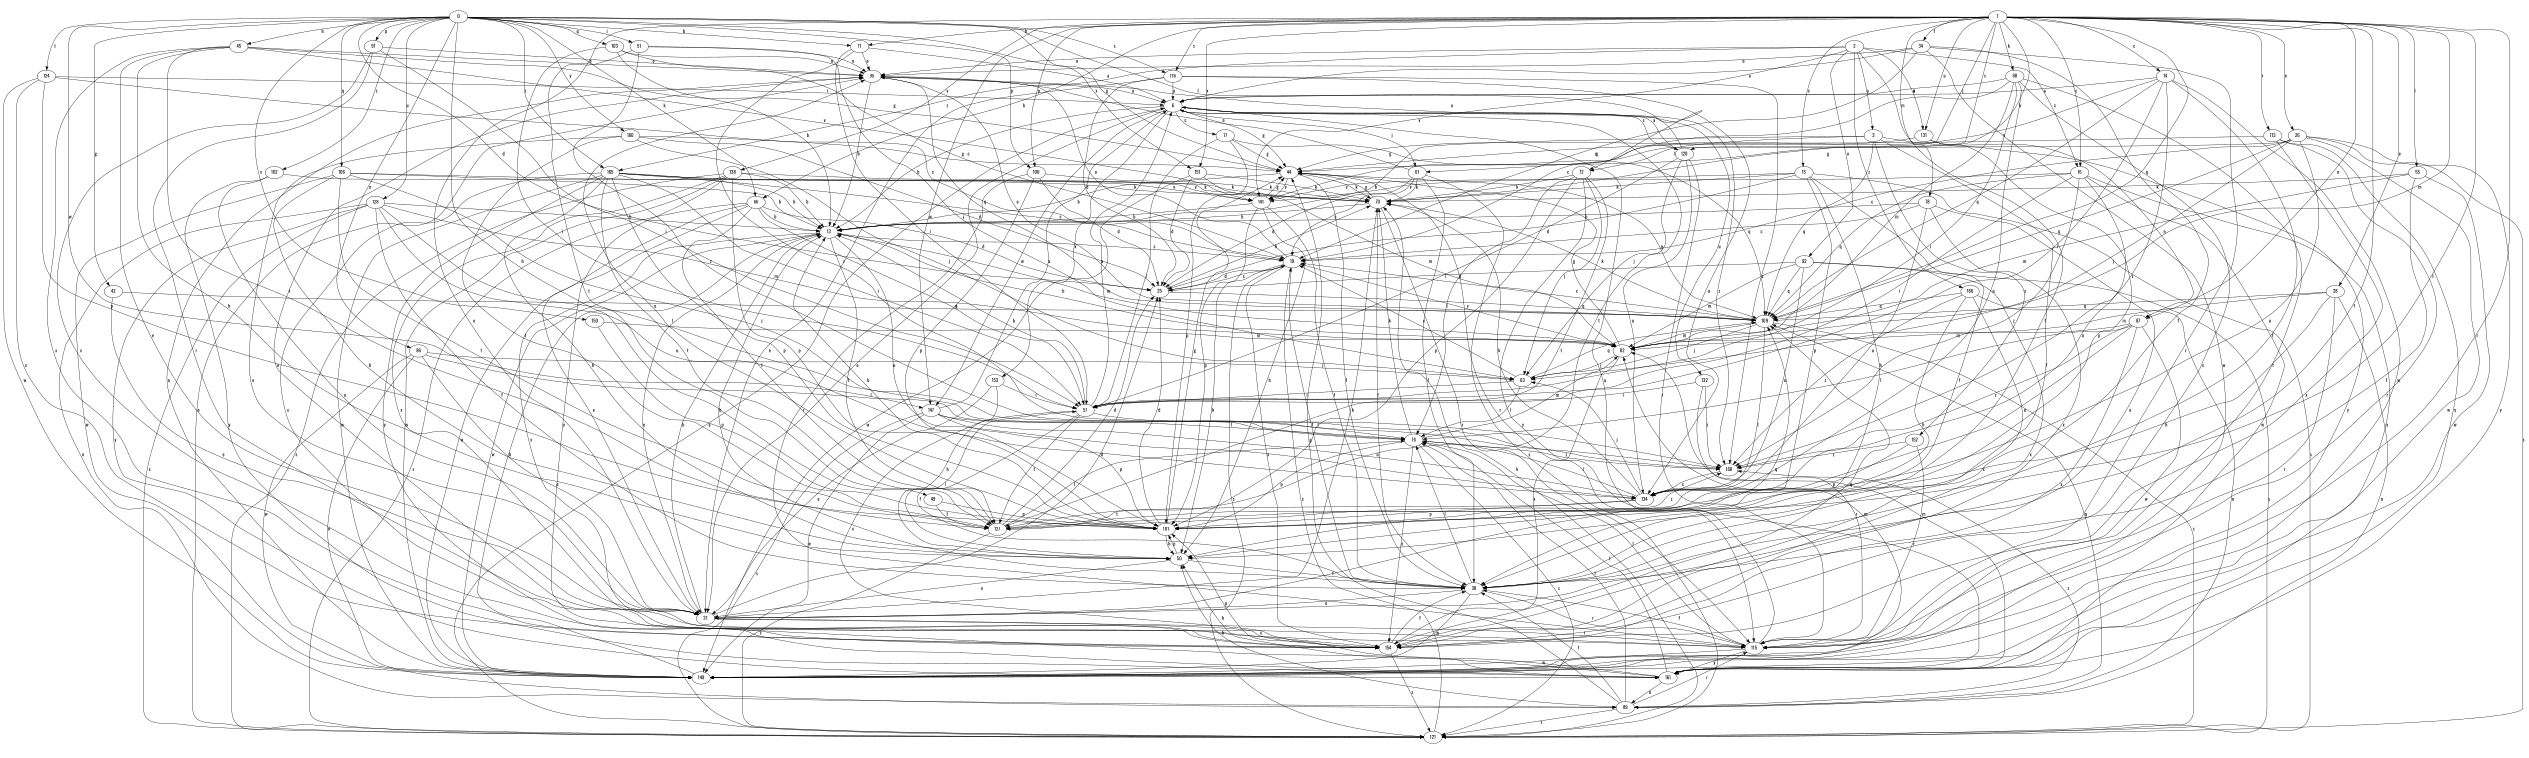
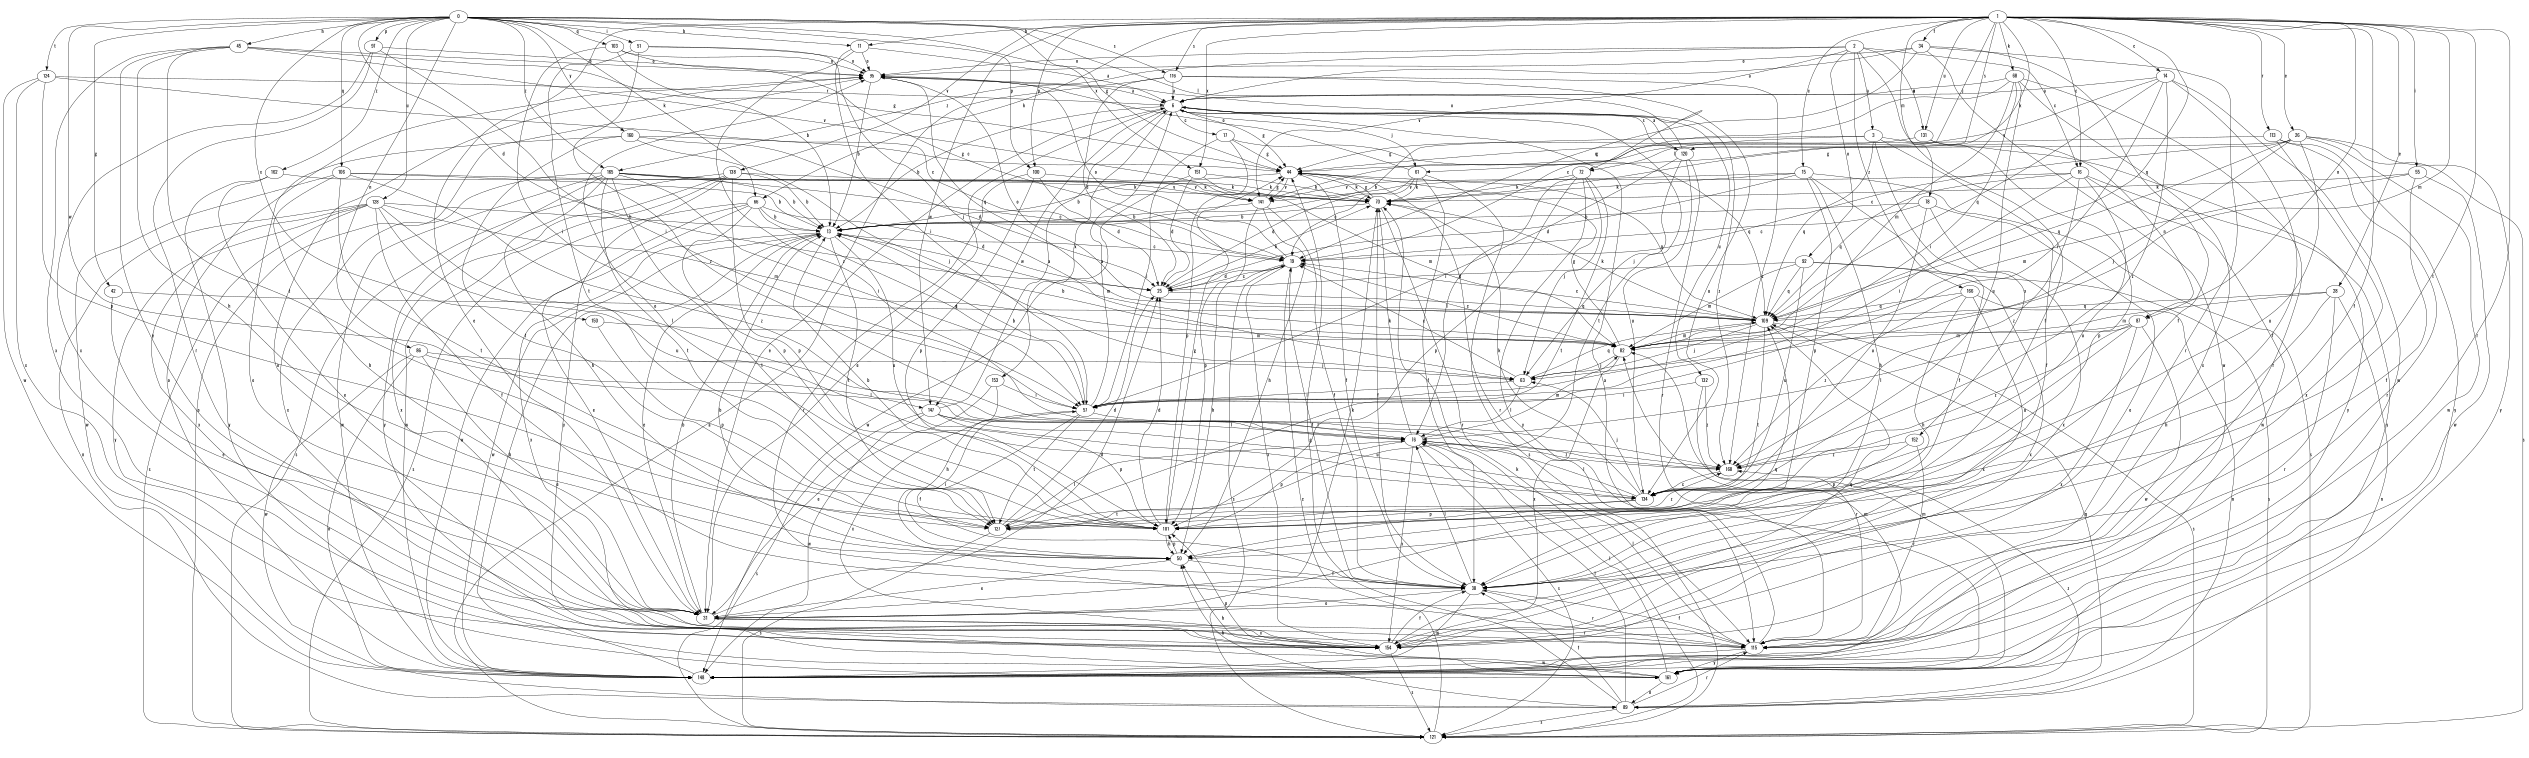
  strict digraph {
    fontname=Oswald
    node [fontname=Oswald]
    edge [fontname=Oswald]
    0
    11
    25
    42
    44
    45
-   49
    51
    66
    72
    86
    97
    100
    103
    106
    116
    124
    128
    147
    150
    151
    160
    162
    165
    95
    6
    168
    57
    70
    109
    19
    31
    38
    115
    141
    13
    127
    154
    50
    101
    63
    148
    121
    161
    76
    89
    134
    82
    1
    14
    15
    16
    26
    28
    34
    55
    61
    68
    78
    87
    113
    120
    131
    138
    2
    3
    92
    166
    152
    17
    132
    153
    0 -> 11 [label=b]
    0 -> 25 [label=d]
    0 -> 42 [label=g]
    0 -> 44 [label=g]
    0 -> 45 [label=h]
-   0 -> 49 [label=h]
    0 -> 51 [label=i]
    0 -> 66 [label=k]
    0 -> 72 [label=l]
    0 -> 86 [label=n]
    0 -> 97 [label=p]
    0 -> 100 [label=p]
    0 -> 103 [label=q]
    0 -> 106 [label=q]
    0 -> 116 [label=s]
    0 -> 124 [label=t]
    0 -> 128 [label=u]
    0 -> 147 [label=w]
    0 -> 150 [label=x]
    0 -> 151 [label=x]
    0 -> 160 [label=y]
    0 -> 162 [label=z]
    0 -> 165 [label=z]
    11 -> 95 [label=o]
    11 -> 6 [label=a]
    11 -> 168 [label=z]
    11 -> 57 [label=i]
    25 -> 70 [label=k]
    25 -> 109 [label=q]
    25 -> 19 [label=c]
    42 -> 109 [label=q]
    42 -> 31 [label=e]
    44 -> 70 [label=k]
    44 -> 109 [label=q]
    44 -> 38 [label=f]
    44 -> 115 [label=r]
    44 -> 141 [label=v]
    44 -> 13 [label=b]
    45 -> 44 [label=g]
    45 -> 95 [label=o]
    45 -> 31 [label=e]
    45 -> 141 [label=v]
    45 -> 127 [label=t]
    45 -> 154 [label=x]
    45 -> 50 [label=h]
-   49 -> 127 [label=t]
-   49 -> 101 [label=p]
    51 -> 95 [label=o]
    51 -> 168 [label=z]
    51 -> 127 [label=t]
    51 -> 63 [label=j]
    66 -> 25 [label=d]
    66 -> 57 [label=i]
    66 -> 31 [label=e]
    66 -> 13 [label=b]
    66 -> 127 [label=t]
    66 -> 148 [label=w]
    66 -> 121 [label=s]
    72 -> 70 [label=k]
    72 -> 127 [label=t]
    72 -> 101 [label=p]
    72 -> 63 [label=j]
    72 -> 161 [label=y]
    72 -> 76 [label=l]
    86 -> 31 [label=e]
    86 -> 63 [label=j]
    86 -> 148 [label=w]
    86 -> 76 [label=l]
    86 -> 89 [label=n]
    97 -> 95 [label=o]
    97 -> 57 [label=i]
    97 -> 115 [label=r]
    97 -> 154 [label=x]
    100 -> 25 [label=d]
    100 -> 70 [label=k]
    100 -> 115 [label=r]
    100 -> 101 [label=p]
    103 -> 95 [label=o]
    103 -> 57 [label=i]
    103 -> 19 [label=c]
    103 -> 13 [label=b]
    106 -> 168 [label=z]
    106 -> 70 [label=k]
    106 -> 13 [label=b]
    106 -> 127 [label=t]
    106 -> 50 [label=h]
    106 -> 148 [label=w]
    116 -> 25 [label=d]
    116 -> 6 [label=a]
    116 -> 168 [label=z]
    116 -> 31 [label=e]
    116 -> 134 [label=u]
    124 -> 6 [label=r]
    124 -> 19 [label=c]
    124 -> 154 [label=x]
    124 -> 101 [label=p]
    124 -> 148 [label=w]
    128 -> 38 [label=f]
    128 -> 13 [label=b]
+   128 -> 154 [label=x]
    128 -> 121 [label=s]
    128 -> 161 [label=y]
    128 -> 76 [label=l]
    128 -> 89 [label=n]
    128 -> 134 [label=u]
    128 -> 82 [label=m]
    147 -> 6 [label=a]
    147 -> 101 [label=p]
    147 -> 148 [label=w]
    147 -> 121 [label=s]
    147 -> 76 [label=l]
    147 -> 134 [label=u]
    150 -> 101 [label=p]
    150 -> 82 [label=m]
    151 -> 25 [label=d]
    151 -> 70 [label=k]
    151 -> 148 [label=w]
    151 -> 82 [label=m]
    160 -> 25 [label=d]
    160 -> 44 [label=g]
    160 -> 31 [label=e]
    160 -> 127 [label=t]
    160 -> 63 [label=j]
    162 -> 70 [label=k]
    162 -> 31 [label=e]
    162 -> 161 [label=y]
    165 -> 57 [label=i]
    165 -> 70 [label=k]
    165 -> 19 [label=c]
    165 -> 141 [label=v]
    165 -> 13 [label=b]
    165 -> 127 [label=t]
    165 -> 154 [label=x]
    165 -> 50 [label=h]
    165 -> 101 [label=p]
    165 -> 148 [label=w]
    165 -> 161 [label=y]
    95 -> 6 [label=a]
    95 -> 109 [label=q]
    95 -> 13 [label=b]
    6 -> 44 [label=g]
    6 -> 147 [label=w]
    6 -> 168 [label=z]
    6 -> 31 [label=e]
    6 -> 13 [label=b]
    6 -> 127 [label=t]
    6 -> 61 [label=j]
    6 -> 120 [label=s]
    6 -> 17 [label=c]
    6 -> 132 [label=u]
    6 -> 153 [label=x]
    168 -> 134 [label=c]
    57 -> 6 [label=a]
    57 -> 38 [label=f]
    57 -> 13 [label=b]
    57 -> 127 [label=t]
    57 -> 154 [label=x]
    57 -> 76 [label=l]
    70 -> 44 [label=g]
    70 -> 38 [label=f]
    70 -> 115 [label=r]
    70 -> 13 [label=b]
    109 -> 95 [label=o]
    109 -> 70 [label=k]
    109 -> 19 [label=c]
    109 -> 127 [label=t]
    109 -> 63 [label=j]
    109 -> 121 [label=s]
    109 -> 82 [label=m]
    19 -> 25 [label=d]
    19 -> 95 [label=o]
    19 -> 38 [label=f]
    19 -> 154 [label=x]
    19 -> 50 [label=h]
    19 -> 121 [label=s]
    31 -> 25 [label=d]
    31 -> 70 [label=k]
    31 -> 109 [label=q]
    31 -> 115 [label=r]
    31 -> 13 [label=b]
    31 -> 154 [label=x]
    38 -> 31 [label=e]
    38 -> 115 [label=r]
    38 -> 13 [label=b]
    38 -> 148 [label=w]
    38 -> 76 [label=l]
    115 -> 95 [label=o]
    115 -> 6 [label=a]
    115 -> 38 [label=f]
    115 -> 148 [label=w]
    115 -> 161 [label=y]
    115 -> 76 [label=l]
    141 -> 44 [label=g]
    141 -> 38 [label=f]
    141 -> 13 [label=b]
    141 -> 50 [label=h]
    141 -> 101 [label=p]
    13 -> 19 [label=c]
    13 -> 31 [label=e]
    13 -> 127 [label=t]
    13 -> 154 [label=x]
    13 -> 148 [label=w]
    13 -> 134 [label=u]
    13 -> 82 [label=m]
    127 -> 25 [label=d]
    127 -> 168 [label=z]
    127 -> 121 [label=s]
    127 -> 76 [label=l]
    154 -> 109 [label=q]
    154 -> 38 [label=f]
    154 -> 121 [label=s]
    50 -> 57 [label=i]
    50 -> 31 [label=e]
    50 -> 38 [label=f]
    50 -> 101 [label=p]
    101 -> 25 [label=d]
    101 -> 44 [label=g]
    101 -> 95 [label=o]
    101 -> 13 [label=b]
    101 -> 50 [label=h]
    63 -> 57 [label=i]
    63 -> 109 [label=q]
    63 -> 19 [label=c]
    63 -> 76 [label=l]
    148 -> 95 [label=o]
    148 -> 13 [label=b]
    148 -> 82 [label=m]
    121 -> 95 [label=o]
    121 -> 6 [label=a]
    121 -> 70 [label=k]
    121 -> 19 [label=c]
    161 -> 50 [label=h]
    161 -> 101 [label=p]
    161 -> 76 [label=l]
    161 -> 89 [label=n]
    161 -> 82 [label=m]
    76 -> 168 [label=z]
    76 -> 70 [label=k]
    76 -> 154 [label=x]
    76 -> 101 [label=p]
    76 -> 121 [label=s]
    76 -> 82 [label=m]
    89 -> 44 [label=g]
    89 -> 168 [label=z]
    89 -> 109 [label=q]
    89 -> 38 [label=f]
    89 -> 115 [label=r]
    89 -> 50 [label=h]
    89 -> 121 [label=s]
    89 -> 76 [label=l]
    134 -> 70 [label=k]
    134 -> 127 [label=t]
    134 -> 101 [label=p]
    134 -> 63 [label=j]
    134 -> 76 [label=l]
    82 -> 44 [label=g]
    82 -> 19 [label=c]
    82 -> 13 [label=b]
    82 -> 154 [label=x]
    82 -> 63 [label=j]
    1 -> 11 [label=b]
    1 -> 66 [label=k]
    1 -> 100 [label=p]
    1 -> 116 [label=s]
    1 -> 147 [label=w]
    1 -> 151 [label=x]
    1 -> 70 [label=k]
    1 -> 109 [label=q]
    1 -> 31 [label=e]
    1 -> 38 [label=f]
    1 -> 115 [label=r]
    1 -> 127 [label=t]
    1 -> 82 [label=m]
    1 -> 14 [label=c]
    1 -> 15 [label=c]
    1 -> 16 [label=c]
    1 -> 26 [label=e]
    1 -> 28 [label=e]
    1 -> 34 [label=f]
    1 -> 55 [label=i]
    1 -> 61 [label=j]
    1 -> 68 [label=k]
    1 -> 78 [label=m]
    1 -> 87 [label=n]
    1 -> 113 [label=r]
    1 -> 120 [label=s]
    1 -> 131 [label=u]
    1 -> 138 [label=v]
    14 -> 6 [label=a]
    14 -> 168 [label=z]
    14 -> 57 [label=i]
    14 -> 109 [label=q]
    14 -> 38 [label=f]
    14 -> 141 [label=v]
    14 -> 148 [label=w]
    15 -> 25 [label=d]
    15 -> 70 [label=k]
    15 -> 38 [label=f]
    15 -> 141 [label=v]
    15 -> 50 [label=h]
    15 -> 101 [label=p]
    15 -> 121 [label=s]
    16 -> 168 [label=z]
    16 -> 57 [label=i]
    16 -> 109 [label=q]
    16 -> 141 [label=v]
    16 -> 148 [label=w]
    16 -> 161 [label=y]
    16 -> 134 [label=u]
    26 -> 44 [label=g]
    26 -> 109 [label=q]
    26 -> 19 [label=c]
    26 -> 63 [label=j]
    26 -> 148 [label=w]
    26 -> 121 [label=s]
    26 -> 161 [label=y]
    26 -> 134 [label=u]
    28 -> 109 [label=q]
    28 -> 115 [label=r]
    28 -> 50 [label=h]
    28 -> 89 [label=n]
    28 -> 82 [label=m]
    34 -> 95 [label=o]
    34 -> 6 [label=a]
    34 -> 19 [label=c]
    34 -> 38 [label=f]
    34 -> 115 [label=r]
    34 -> 148 [label=w]
    55 -> 70 [label=k]
    55 -> 38 [label=f]
    55 -> 148 [label=w]
    55 -> 82 [label=m]
    61 -> 25 [label=d]
    61 -> 95 [label=o]
    61 -> 70 [label=k]
    61 -> 19 [label=c]
    61 -> 38 [label=f]
    61 -> 121 [label=s]
    68 -> 6 [label=a]
    68 -> 57 [label=i]
    68 -> 19 [label=c]
    68 -> 115 [label=r]
    68 -> 154 [label=x]
    68 -> 134 [label=u]
    68 -> 82 [label=m]
    78 -> 19 [label=c]
    78 -> 31 [label=e]
    78 -> 13 [label=b]
    78 -> 154 [label=x]
    78 -> 134 [label=u]
    87 -> 168 [label=z]
    87 -> 154 [label=x]
    87 -> 148 [label=w]
    87 -> 76 [label=l]
    87 -> 134 [label=u]
    87 -> 82 [label=m]
    113 -> 44 [label=g]
    113 -> 115 [label=r]
    113 -> 154 [label=x]
    113 -> 161 [label=y]
    120 -> 95 [label=o]
    120 -> 6 [label=a]
    120 -> 57 [label=i]
    120 -> 115 [label=r]
    120 -> 63 [label=j]
    120 -> 134 [label=u]
    131 -> 44 [label=g]
    131 -> 101 [label=p]
    131 -> 161 [label=y]
    138 -> 141 [label=v]
    138 -> 13 [label=b]
    138 -> 154 [label=x]
    138 -> 101 [label=p]
    138 -> 148 [label=w]
    138 -> 121 [label=s]
    138 -> 161 [label=y]
    2 -> 165 [label=z]
    2 -> 95 [label=o]
    2 -> 38 [label=f]
    2 -> 141 [label=v]
    2 -> 16 [label=c]
    2 -> 131 [label=u]
    2 -> 3 [label=a]
    2 -> 92 [label=o]
    2 -> 166 [label=z]
    3 -> 72 [label=l]
    3 -> 109 [label=q]
    3 -> 38 [label=f]
    3 -> 13 [label=b]
    3 -> 87 [label=n]
    3 -> 152 [label=x]
    92 -> 25 [label=d]
    92 -> 109 [label=q]
    92 -> 154 [label=x]
    92 -> 121 [label=s]
    92 -> 134 [label=u]
    92 -> 82 [label=m]
    166 -> 168 [label=z]
    166 -> 109 [label=q]
    166 -> 154 [label=x]
    166 -> 50 [label=h]
    166 -> 89 [label=n]
    152 -> 168 [label=z]
    152 -> 115 [label=r]
    152 -> 101 [label=p]
    17 -> 44 [label=g]
    17 -> 57 [label=i]
    17 -> 109 [label=q]
    17 -> 101 [label=p]
    132 -> 168 [label=z]
    132 -> 57 [label=i]
    132 -> 115 [label=r]
    153 -> 57 [label=i]
    153 -> 31 [label=e]
    153 -> 50 [label=h]
  }
